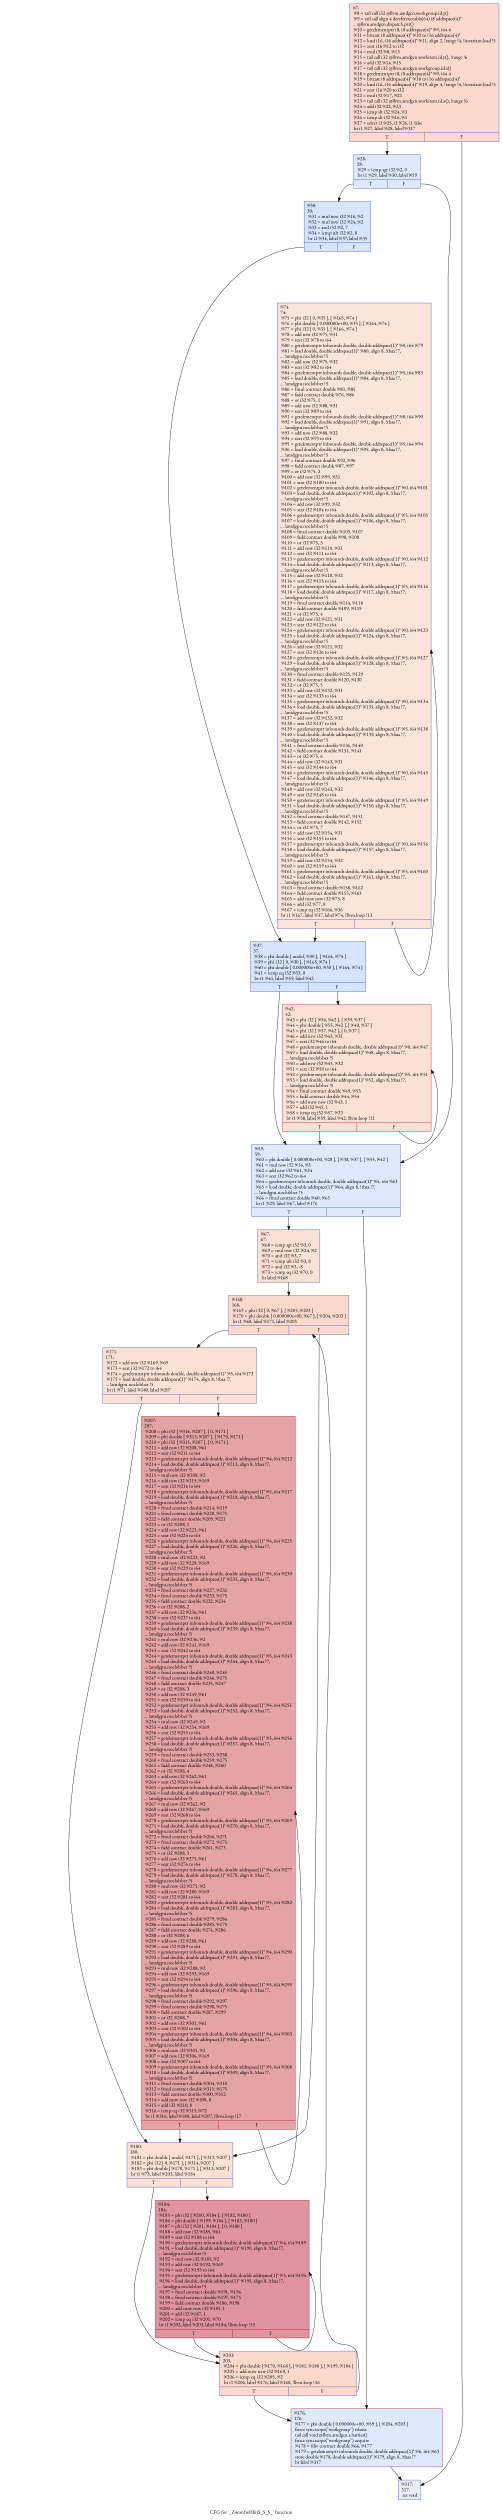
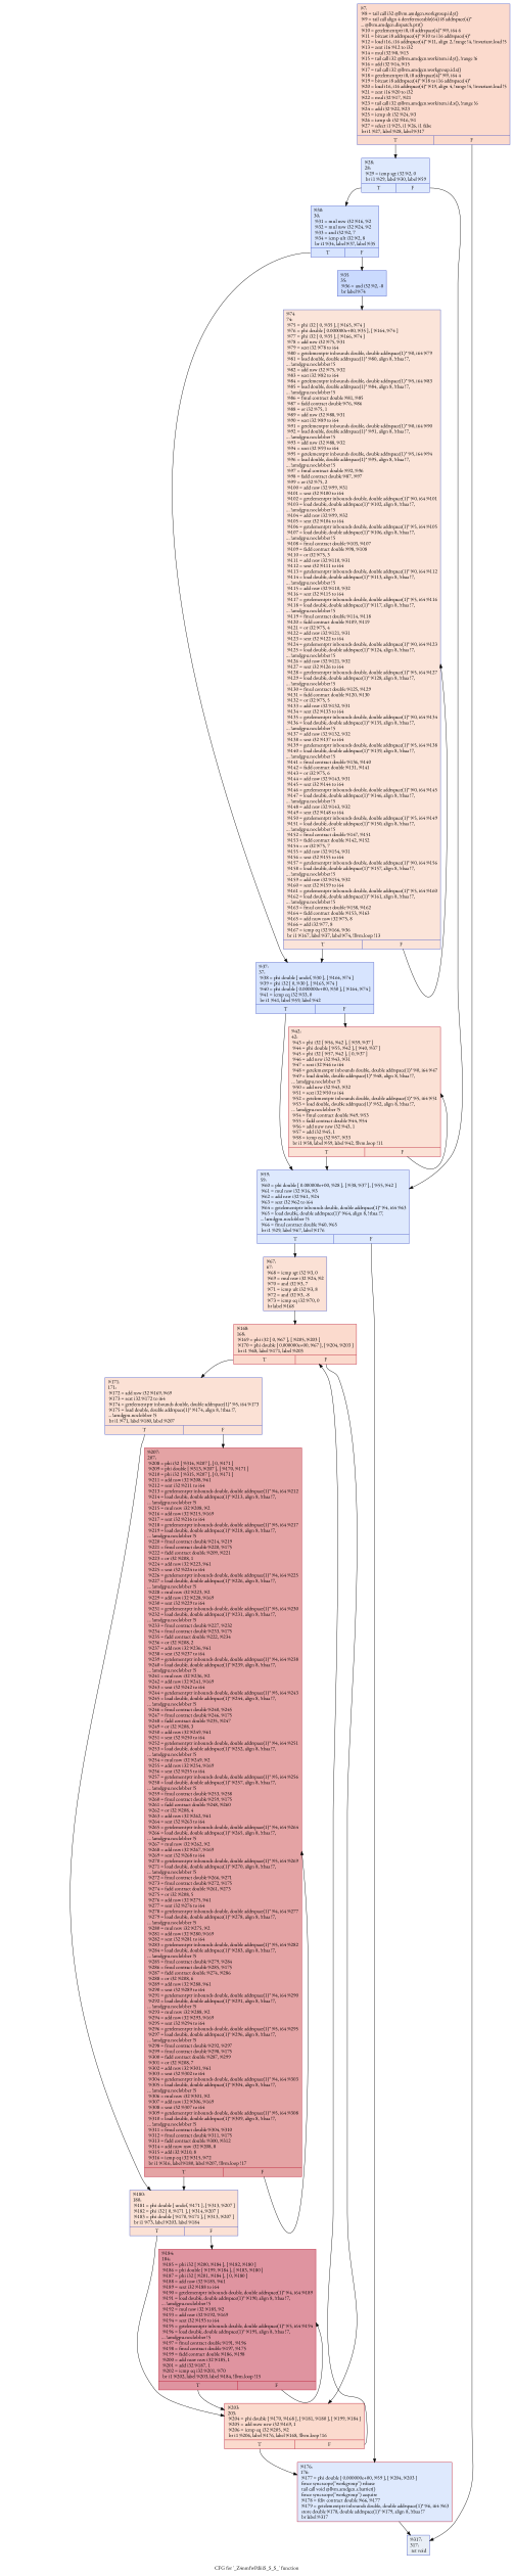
  digraph {
    fontname="EB Garamond"
    label="CFG for '_Z4nmfwPdiiiS_S_S_' function"
    node [color="#3d50c3ff" fillcolor="#f7bca170" fontname="EB Garamond" shape=record style=filled]
    edge [fontname="EB Garamond" tailport=s0]
    n1 [fillcolor="#f7ac8e70" label="{%7:\l  %8 = tail call i32 @llvm.amdgcn.workgroup.id.y()\l  %9 = tail call align 4 dereferenceable(64) i8 addrspace(4)*\l... @llvm.amdgcn.dispatch.ptr()\l  %10 = getelementptr i8, i8 addrspace(4)* %9, i64 6\l  %11 = bitcast i8 addrspace(4)* %10 to i16 addrspace(4)*\l  %12 = load i16, i16 addrspace(4)* %11, align 2, !range !4, !invariant.load !5\l  %13 = zext i16 %12 to i32\l  %14 = mul i32 %8, %13\l  %15 = tail call i32 @llvm.amdgcn.workitem.id.y(), !range !6\l  %16 = add i32 %14, %15\l  %17 = tail call i32 @llvm.amdgcn.workgroup.id.x()\l  %18 = getelementptr i8, i8 addrspace(4)* %9, i64 4\l  %19 = bitcast i8 addrspace(4)* %18 to i16 addrspace(4)*\l  %20 = load i16, i16 addrspace(4)* %19, align 4, !range !4, !invariant.load !5\l  %21 = zext i16 %20 to i32\l  %22 = mul i32 %17, %21\l  %23 = tail call i32 @llvm.amdgcn.workitem.id.x(), !range !6\l  %24 = add i32 %22, %23\l  %25 = icmp slt i32 %24, %3\l  %26 = icmp slt i32 %16, %1\l  %27 = select i1 %25, i1 %26, i1 false\l  br i1 %27, label %28, label %317\l|{<s0>T|<s1>F}}"]
    n2 [fillcolor="#b5cdfa70" label="{%28:\l28:                                               \l  %29 = icmp sgt i32 %2, 0\l  br i1 %29, label %30, label %59\l|{<s0>T|<s1>F}}"]
    n3 [fillcolor="#cedaeb70" label="{%317:\l317:                                              \l  ret void\l}"]
    n4 [fillcolor="#a5c3fe70" label="{%30:\l30:                                               \l  %31 = mul nsw i32 %16, %2\l  %32 = mul nsw i32 %24, %2\l  %33 = and i32 %2, 7\l  %34 = icmp ult i32 %2, 8\l  br i1 %34, label %37, label %35\l|{<s0>T|<s1>F}}"]
    n5 [fillcolor="#b5cdfa70" label="{%59:\l59:                                               \l  %60 = phi double [ 0.000000e+00, %28 ], [ %38, %37 ], [ %55, %42 ]\l  %61 = mul nsw i32 %16, %3\l  %62 = add nsw i32 %61, %24\l  %63 = sext i32 %62 to i64\l  %64 = getelementptr inbounds double, double addrspace(1)* %4, i64 %63\l  %65 = load double, double addrspace(1)* %64, align 8, !tbaa !7,\l... !amdgpu.noclobber !5\l  %66 = fmul contract double %60, %65\l  br i1 %29, label %67, label %176\l|{<s0>T|<s1>F}}"]
    n6 [fillcolor="#a5c3fe70" label="{%37:\l37:                                               \l  %38 = phi double [ undef, %30 ], [ %164, %74 ]\l  %39 = phi i32 [ 0, %30 ], [ %165, %74 ]\l  %40 = phi double [ 0.000000e+00, %30 ], [ %164, %74 ]\l  %41 = icmp eq i32 %33, 0\l  br i1 %41, label %59, label %42\l|{<s0>T|<s1>F}}"]
+   n7 [fillcolor="#88abfd70" label="{%35:\l35:                                               \l  %36 = and i32 %2, -8\l  br label %74\l}"]
    n8 [label="{%67:\l67:                                               \l  %68 = icmp sgt i32 %3, 0\l  %69 = mul nsw i32 %24, %2\l  %70 = and i32 %3, 7\l  %71 = icmp ult i32 %3, 8\l  %72 = and i32 %3, -8\l  %73 = icmp eq i32 %70, 0\l  br label %168\l}"]
    n9 [color="#b70d28ff" fillcolor="#b5cdfa70" label="{%176:\l176:                                              \l  %177 = phi double [ 0.000000e+00, %59 ], [ %204, %203 ]\l  fence syncscope(\"workgroup\") release\l  tail call void @llvm.amdgcn.s.barrier()\l  fence syncscope(\"workgroup\") acquire\l  %178 = fdiv contract double %66, %177\l  %179 = getelementptr inbounds double, double addrspace(1)* %6, i64 %63\l  store double %178, double addrspace(1)* %179, align 8, !tbaa !7\l  br label %317\l}"]
    n10 [color="#b70d28ff" label="{%42:\l42:                                               \l  %43 = phi i32 [ %56, %42 ], [ %39, %37 ]\l  %44 = phi double [ %55, %42 ], [ %40, %37 ]\l  %45 = phi i32 [ %57, %42 ], [ 0, %37 ]\l  %46 = add nsw i32 %43, %31\l  %47 = sext i32 %46 to i64\l  %48 = getelementptr inbounds double, double addrspace(1)* %0, i64 %47\l  %49 = load double, double addrspace(1)* %48, align 8, !tbaa !7,\l... !amdgpu.noclobber !5\l  %50 = add nsw i32 %43, %32\l  %51 = sext i32 %50 to i64\l  %52 = getelementptr inbounds double, double addrspace(1)* %5, i64 %51\l  %53 = load double, double addrspace(1)* %52, align 8, !tbaa !7,\l... !amdgpu.noclobber !5\l  %54 = fmul contract double %49, %53\l  %55 = fadd contract double %44, %54\l  %56 = add nuw nsw i32 %43, 1\l  %57 = add i32 %45, 1\l  %58 = icmp eq i32 %57, %33\l  br i1 %58, label %59, label %42, !llvm.loop !11\l|{<s0>T|<s1>F}}"]
    n11 [fillcolor="#f5c1a970" label="{%74:\l74:                                               \l  %75 = phi i32 [ 0, %35 ], [ %165, %74 ]\l  %76 = phi double [ 0.000000e+00, %35 ], [ %164, %74 ]\l  %77 = phi i32 [ 0, %35 ], [ %166, %74 ]\l  %78 = add nsw i32 %75, %31\l  %79 = sext i32 %78 to i64\l  %80 = getelementptr inbounds double, double addrspace(1)* %0, i64 %79\l  %81 = load double, double addrspace(1)* %80, align 8, !tbaa !7,\l... !amdgpu.noclobber !5\l  %82 = add nsw i32 %75, %32\l  %83 = sext i32 %82 to i64\l  %84 = getelementptr inbounds double, double addrspace(1)* %5, i64 %83\l  %85 = load double, double addrspace(1)* %84, align 8, !tbaa !7,\l... !amdgpu.noclobber !5\l  %86 = fmul contract double %81, %85\l  %87 = fadd contract double %76, %86\l  %88 = or i32 %75, 1\l  %89 = add nsw i32 %88, %31\l  %90 = sext i32 %89 to i64\l  %91 = getelementptr inbounds double, double addrspace(1)* %0, i64 %90\l  %92 = load double, double addrspace(1)* %91, align 8, !tbaa !7,\l... !amdgpu.noclobber !5\l  %93 = add nsw i32 %88, %32\l  %94 = sext i32 %93 to i64\l  %95 = getelementptr inbounds double, double addrspace(1)* %5, i64 %94\l  %96 = load double, double addrspace(1)* %95, align 8, !tbaa !7,\l... !amdgpu.noclobber !5\l  %97 = fmul contract double %92, %96\l  %98 = fadd contract double %87, %97\l  %99 = or i32 %75, 2\l  %100 = add nsw i32 %99, %31\l  %101 = sext i32 %100 to i64\l  %102 = getelementptr inbounds double, double addrspace(1)* %0, i64 %101\l  %103 = load double, double addrspace(1)* %102, align 8, !tbaa !7,\l... !amdgpu.noclobber !5\l  %104 = add nsw i32 %99, %32\l  %105 = sext i32 %104 to i64\l  %106 = getelementptr inbounds double, double addrspace(1)* %5, i64 %105\l  %107 = load double, double addrspace(1)* %106, align 8, !tbaa !7,\l... !amdgpu.noclobber !5\l  %108 = fmul contract double %103, %107\l  %109 = fadd contract double %98, %108\l  %110 = or i32 %75, 3\l  %111 = add nsw i32 %110, %31\l  %112 = sext i32 %111 to i64\l  %113 = getelementptr inbounds double, double addrspace(1)* %0, i64 %112\l  %114 = load double, double addrspace(1)* %113, align 8, !tbaa !7,\l... !amdgpu.noclobber !5\l  %115 = add nsw i32 %110, %32\l  %116 = sext i32 %115 to i64\l  %117 = getelementptr inbounds double, double addrspace(1)* %5, i64 %116\l  %118 = load double, double addrspace(1)* %117, align 8, !tbaa !7,\l... !amdgpu.noclobber !5\l  %119 = fmul contract double %114, %118\l  %120 = fadd contract double %109, %119\l  %121 = or i32 %75, 4\l  %122 = add nsw i32 %121, %31\l  %123 = sext i32 %122 to i64\l  %124 = getelementptr inbounds double, double addrspace(1)* %0, i64 %123\l  %125 = load double, double addrspace(1)* %124, align 8, !tbaa !7,\l... !amdgpu.noclobber !5\l  %126 = add nsw i32 %121, %32\l  %127 = sext i32 %126 to i64\l  %128 = getelementptr inbounds double, double addrspace(1)* %5, i64 %127\l  %129 = load double, double addrspace(1)* %128, align 8, !tbaa !7,\l... !amdgpu.noclobber !5\l  %130 = fmul contract double %125, %129\l  %131 = fadd contract double %120, %130\l  %132 = or i32 %75, 5\l  %133 = add nsw i32 %132, %31\l  %134 = sext i32 %133 to i64\l  %135 = getelementptr inbounds double, double addrspace(1)* %0, i64 %134\l  %136 = load double, double addrspace(1)* %135, align 8, !tbaa !7,\l... !amdgpu.noclobber !5\l  %137 = add nsw i32 %132, %32\l  %138 = sext i32 %137 to i64\l  %139 = getelementptr inbounds double, double addrspace(1)* %5, i64 %138\l  %140 = load double, double addrspace(1)* %139, align 8, !tbaa !7,\l... !amdgpu.noclobber !5\l  %141 = fmul contract double %136, %140\l  %142 = fadd contract double %131, %141\l  %143 = or i32 %75, 6\l  %144 = add nsw i32 %143, %31\l  %145 = sext i32 %144 to i64\l  %146 = getelementptr inbounds double, double addrspace(1)* %0, i64 %145\l  %147 = load double, double addrspace(1)* %146, align 8, !tbaa !7,\l... !amdgpu.noclobber !5\l  %148 = add nsw i32 %143, %32\l  %149 = sext i32 %148 to i64\l  %150 = getelementptr inbounds double, double addrspace(1)* %5, i64 %149\l  %151 = load double, double addrspace(1)* %150, align 8, !tbaa !7,\l... !amdgpu.noclobber !5\l  %152 = fmul contract double %147, %151\l  %153 = fadd contract double %142, %152\l  %154 = or i32 %75, 7\l  %155 = add nsw i32 %154, %31\l  %156 = sext i32 %155 to i64\l  %157 = getelementptr inbounds double, double addrspace(1)* %0, i64 %156\l  %158 = load double, double addrspace(1)* %157, align 8, !tbaa !7,\l... !amdgpu.noclobber !5\l  %159 = add nsw i32 %154, %32\l  %160 = sext i32 %159 to i64\l  %161 = getelementptr inbounds double, double addrspace(1)* %5, i64 %160\l  %162 = load double, double addrspace(1)* %161, align 8, !tbaa !7,\l... !amdgpu.noclobber !5\l  %163 = fmul contract double %158, %162\l  %164 = fadd contract double %153, %163\l  %165 = add nuw nsw i32 %75, 8\l  %166 = add i32 %77, 8\l  %167 = icmp eq i32 %166, %36\l  br i1 %167, label %37, label %74, !llvm.loop !13\l|{<s0>T|<s1>F}}"]
-   n12 [fillcolor="#f7ac8e70" label="{%168:\l168:                                              \l  %169 = phi i32 [ 0, %67 ], [ %205, %203 ]\l  %170 = phi double [ 0.000000e+00, %67 ], [ %204, %203 ]\l  br i1 %68, label %171, label %203\l|{<s0>T|<s1>F}}"]
+   n12 [color="#b70d28ff" fillcolor="#f7ac8e70" label="{%168:\l168:                                              \l  %169 = phi i32 [ 0, %67 ], [ %205, %203 ]\l  %170 = phi double [ 0.000000e+00, %67 ], [ %204, %203 ]\l  br i1 %68, label %171, label %203\l|{<s0>T|<s1>F}}"]
    n13 [label="{%171:\l171:                                              \l  %172 = add nsw i32 %169, %69\l  %173 = sext i32 %172 to i64\l  %174 = getelementptr inbounds double, double addrspace(1)* %5, i64 %173\l  %175 = load double, double addrspace(1)* %174, align 8, !tbaa !7,\l... !amdgpu.noclobber !5\l  br i1 %71, label %180, label %207\l|{<s0>T|<s1>F}}"]
-   n14 [fillcolor="#f7ac8e70" label="{%203:\l203:                                              \l  %204 = phi double [ %170, %168 ], [ %181, %180 ], [ %199, %184 ]\l  %205 = add nuw nsw i32 %169, 1\l  %206 = icmp eq i32 %205, %2\l  br i1 %206, label %176, label %168, !llvm.loop !16\l|{<s0>T|<s1>F}}"]
+   n14 [color="#b70d28ff" fillcolor="#f7ac8e70" label="{%203:\l203:                                              \l  %204 = phi double [ %170, %168 ], [ %181, %180 ], [ %199, %184 ]\l  %205 = add nuw nsw i32 %169, 1\l  %206 = icmp eq i32 %205, %2\l  br i1 %206, label %176, label %168, !llvm.loop !16\l|{<s0>T|<s1>F}}"]
    n15 [label="{%180:\l180:                                              \l  %181 = phi double [ undef, %171 ], [ %313, %207 ]\l  %182 = phi i32 [ 0, %171 ], [ %314, %207 ]\l  %183 = phi double [ %170, %171 ], [ %313, %207 ]\l  br i1 %73, label %203, label %184\l|{<s0>T|<s1>F}}"]
    n16 [color="#b70d28ff" fillcolor="#c32e3170" label="{%207:\l207:                                              \l  %208 = phi i32 [ %314, %207 ], [ 0, %171 ]\l  %209 = phi double [ %313, %207 ], [ %170, %171 ]\l  %210 = phi i32 [ %315, %207 ], [ 0, %171 ]\l  %211 = add nsw i32 %208, %61\l  %212 = sext i32 %211 to i64\l  %213 = getelementptr inbounds double, double addrspace(1)* %4, i64 %212\l  %214 = load double, double addrspace(1)* %213, align 8, !tbaa !7,\l... !amdgpu.noclobber !5\l  %215 = mul nsw i32 %208, %2\l  %216 = add nsw i32 %215, %169\l  %217 = sext i32 %216 to i64\l  %218 = getelementptr inbounds double, double addrspace(1)* %5, i64 %217\l  %219 = load double, double addrspace(1)* %218, align 8, !tbaa !7,\l... !amdgpu.noclobber !5\l  %220 = fmul contract double %214, %219\l  %221 = fmul contract double %220, %175\l  %222 = fadd contract double %209, %221\l  %223 = or i32 %208, 1\l  %224 = add nsw i32 %223, %61\l  %225 = sext i32 %224 to i64\l  %226 = getelementptr inbounds double, double addrspace(1)* %4, i64 %225\l  %227 = load double, double addrspace(1)* %226, align 8, !tbaa !7,\l... !amdgpu.noclobber !5\l  %228 = mul nsw i32 %223, %2\l  %229 = add nsw i32 %228, %169\l  %230 = sext i32 %229 to i64\l  %231 = getelementptr inbounds double, double addrspace(1)* %5, i64 %230\l  %232 = load double, double addrspace(1)* %231, align 8, !tbaa !7,\l... !amdgpu.noclobber !5\l  %233 = fmul contract double %227, %232\l  %234 = fmul contract double %233, %175\l  %235 = fadd contract double %222, %234\l  %236 = or i32 %208, 2\l  %237 = add nsw i32 %236, %61\l  %238 = sext i32 %237 to i64\l  %239 = getelementptr inbounds double, double addrspace(1)* %4, i64 %238\l  %240 = load double, double addrspace(1)* %239, align 8, !tbaa !7,\l... !amdgpu.noclobber !5\l  %241 = mul nsw i32 %236, %2\l  %242 = add nsw i32 %241, %169\l  %243 = sext i32 %242 to i64\l  %244 = getelementptr inbounds double, double addrspace(1)* %5, i64 %243\l  %245 = load double, double addrspace(1)* %244, align 8, !tbaa !7,\l... !amdgpu.noclobber !5\l  %246 = fmul contract double %240, %245\l  %247 = fmul contract double %246, %175\l  %248 = fadd contract double %235, %247\l  %249 = or i32 %208, 3\l  %250 = add nsw i32 %249, %61\l  %251 = sext i32 %250 to i64\l  %252 = getelementptr inbounds double, double addrspace(1)* %4, i64 %251\l  %253 = load double, double addrspace(1)* %252, align 8, !tbaa !7,\l... !amdgpu.noclobber !5\l  %254 = mul nsw i32 %249, %2\l  %255 = add nsw i32 %254, %169\l  %256 = sext i32 %255 to i64\l  %257 = getelementptr inbounds double, double addrspace(1)* %5, i64 %256\l  %258 = load double, double addrspace(1)* %257, align 8, !tbaa !7,\l... !amdgpu.noclobber !5\l  %259 = fmul contract double %253, %258\l  %260 = fmul contract double %259, %175\l  %261 = fadd contract double %248, %260\l  %262 = or i32 %208, 4\l  %263 = add nsw i32 %262, %61\l  %264 = sext i32 %263 to i64\l  %265 = getelementptr inbounds double, double addrspace(1)* %4, i64 %264\l  %266 = load double, double addrspace(1)* %265, align 8, !tbaa !7,\l... !amdgpu.noclobber !5\l  %267 = mul nsw i32 %262, %2\l  %268 = add nsw i32 %267, %169\l  %269 = sext i32 %268 to i64\l  %270 = getelementptr inbounds double, double addrspace(1)* %5, i64 %269\l  %271 = load double, double addrspace(1)* %270, align 8, !tbaa !7,\l... !amdgpu.noclobber !5\l  %272 = fmul contract double %266, %271\l  %273 = fmul contract double %272, %175\l  %274 = fadd contract double %261, %273\l  %275 = or i32 %208, 5\l  %276 = add nsw i32 %275, %61\l  %277 = sext i32 %276 to i64\l  %278 = getelementptr inbounds double, double addrspace(1)* %4, i64 %277\l  %279 = load double, double addrspace(1)* %278, align 8, !tbaa !7,\l... !amdgpu.noclobber !5\l  %280 = mul nsw i32 %275, %2\l  %281 = add nsw i32 %280, %169\l  %282 = sext i32 %281 to i64\l  %283 = getelementptr inbounds double, double addrspace(1)* %5, i64 %282\l  %284 = load double, double addrspace(1)* %283, align 8, !tbaa !7,\l... !amdgpu.noclobber !5\l  %285 = fmul contract double %279, %284\l  %286 = fmul contract double %285, %175\l  %287 = fadd contract double %274, %286\l  %288 = or i32 %208, 6\l  %289 = add nsw i32 %288, %61\l  %290 = sext i32 %289 to i64\l  %291 = getelementptr inbounds double, double addrspace(1)* %4, i64 %290\l  %292 = load double, double addrspace(1)* %291, align 8, !tbaa !7,\l... !amdgpu.noclobber !5\l  %293 = mul nsw i32 %288, %2\l  %294 = add nsw i32 %293, %169\l  %295 = sext i32 %294 to i64\l  %296 = getelementptr inbounds double, double addrspace(1)* %5, i64 %295\l  %297 = load double, double addrspace(1)* %296, align 8, !tbaa !7,\l... !amdgpu.noclobber !5\l  %298 = fmul contract double %292, %297\l  %299 = fmul contract double %298, %175\l  %300 = fadd contract double %287, %299\l  %301 = or i32 %208, 7\l  %302 = add nsw i32 %301, %61\l  %303 = sext i32 %302 to i64\l  %304 = getelementptr inbounds double, double addrspace(1)* %4, i64 %303\l  %305 = load double, double addrspace(1)* %304, align 8, !tbaa !7,\l... !amdgpu.noclobber !5\l  %306 = mul nsw i32 %301, %2\l  %307 = add nsw i32 %306, %169\l  %308 = sext i32 %307 to i64\l  %309 = getelementptr inbounds double, double addrspace(1)* %5, i64 %308\l  %310 = load double, double addrspace(1)* %309, align 8, !tbaa !7,\l... !amdgpu.noclobber !5\l  %311 = fmul contract double %304, %310\l  %312 = fmul contract double %311, %175\l  %313 = fadd contract double %300, %312\l  %314 = add nuw nsw i32 %208, 8\l  %315 = add i32 %210, 8\l  %316 = icmp eq i32 %315, %72\l  br i1 %316, label %180, label %207, !llvm.loop !17\l|{<s0>T|<s1>F}}"]
    n17 [color="#b70d28ff" fillcolor="#b70d2870" label="{%184:\l184:                                              \l  %185 = phi i32 [ %200, %184 ], [ %182, %180 ]\l  %186 = phi double [ %199, %184 ], [ %183, %180 ]\l  %187 = phi i32 [ %201, %184 ], [ 0, %180 ]\l  %188 = add nsw i32 %185, %61\l  %189 = sext i32 %188 to i64\l  %190 = getelementptr inbounds double, double addrspace(1)* %4, i64 %189\l  %191 = load double, double addrspace(1)* %190, align 8, !tbaa !7,\l... !amdgpu.noclobber !5\l  %192 = mul nsw i32 %185, %2\l  %193 = add nsw i32 %192, %169\l  %194 = sext i32 %193 to i64\l  %195 = getelementptr inbounds double, double addrspace(1)* %5, i64 %194\l  %196 = load double, double addrspace(1)* %195, align 8, !tbaa !7,\l... !amdgpu.noclobber !5\l  %197 = fmul contract double %191, %196\l  %198 = fmul contract double %197, %175\l  %199 = fadd contract double %186, %198\l  %200 = add nuw nsw i32 %185, 1\l  %201 = add i32 %187, 1\l  %202 = icmp eq i32 %201, %70\l  br i1 %202, label %203, label %184, !llvm.loop !15\l|{<s0>T|<s1>F}}"]
    n1 -> n2
    n1 -> n3 [tailport=s1]
    n2 -> n4
    n2 -> n5 [tailport=s1]
    n4 -> n6
+   n4 -> n7 [tailport=s1]
    n5 -> n8
    n5 -> n9 [tailport=s1]
    n6 -> n5
    n6 -> n10 [tailport=s1]
+   n7 -> n11
    n8 -> n12
    n9 -> n3
    n10 -> n5
    n10 -> n10 [tailport=s1]
    n11 -> n6
    n11 -> n11 [tailport=s1]
    n12 -> n13
-   n12 -> n15 [tailport=s1]
+   n12 -> n14 [tailport=s1]
    n13 -> n15
    n13 -> n16 [tailport=s1]
    n14 -> n9
    n14 -> n12 [tailport=s1]
    n15 -> n14
    n15 -> n17 [tailport=s1]
    n16 -> n15
    n16 -> n16 [tailport=s1]
    n17 -> n14
    n17 -> n17 [tailport=s1]
  }
